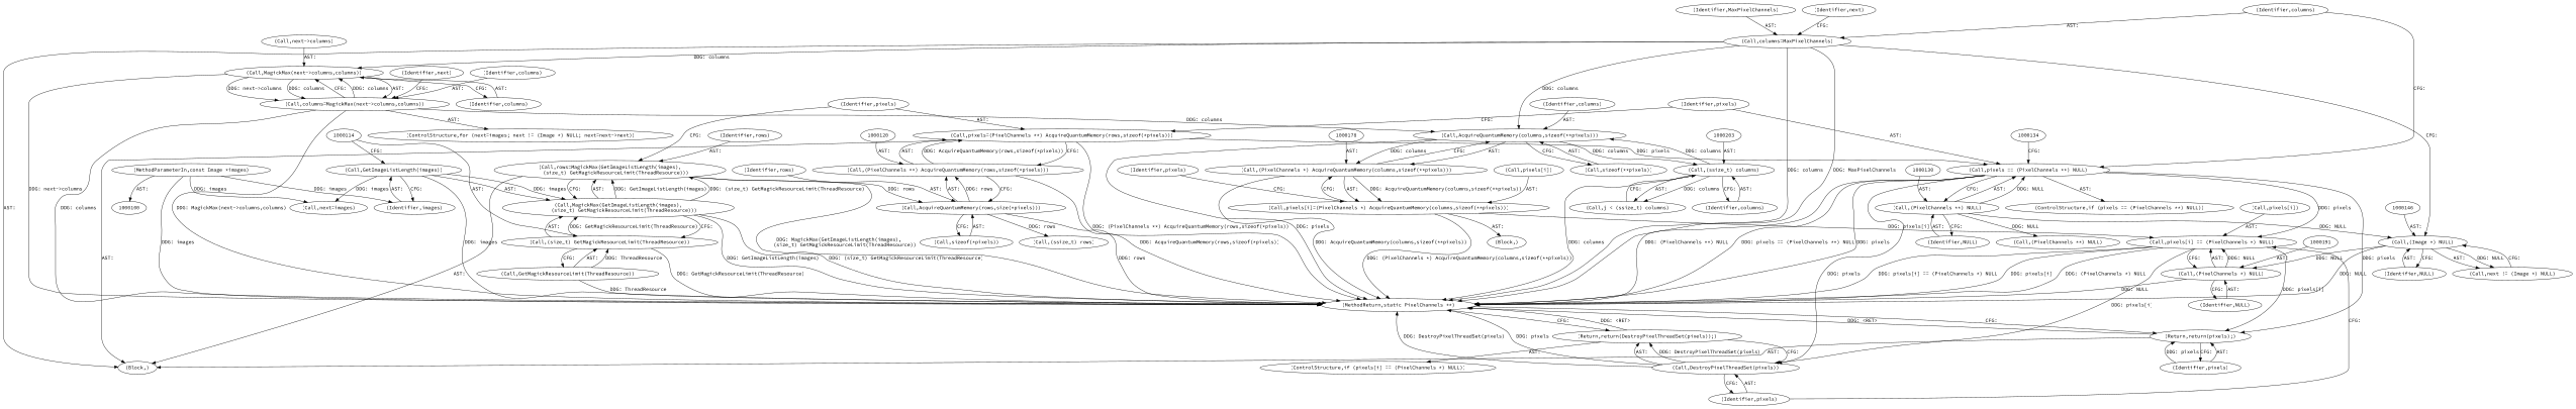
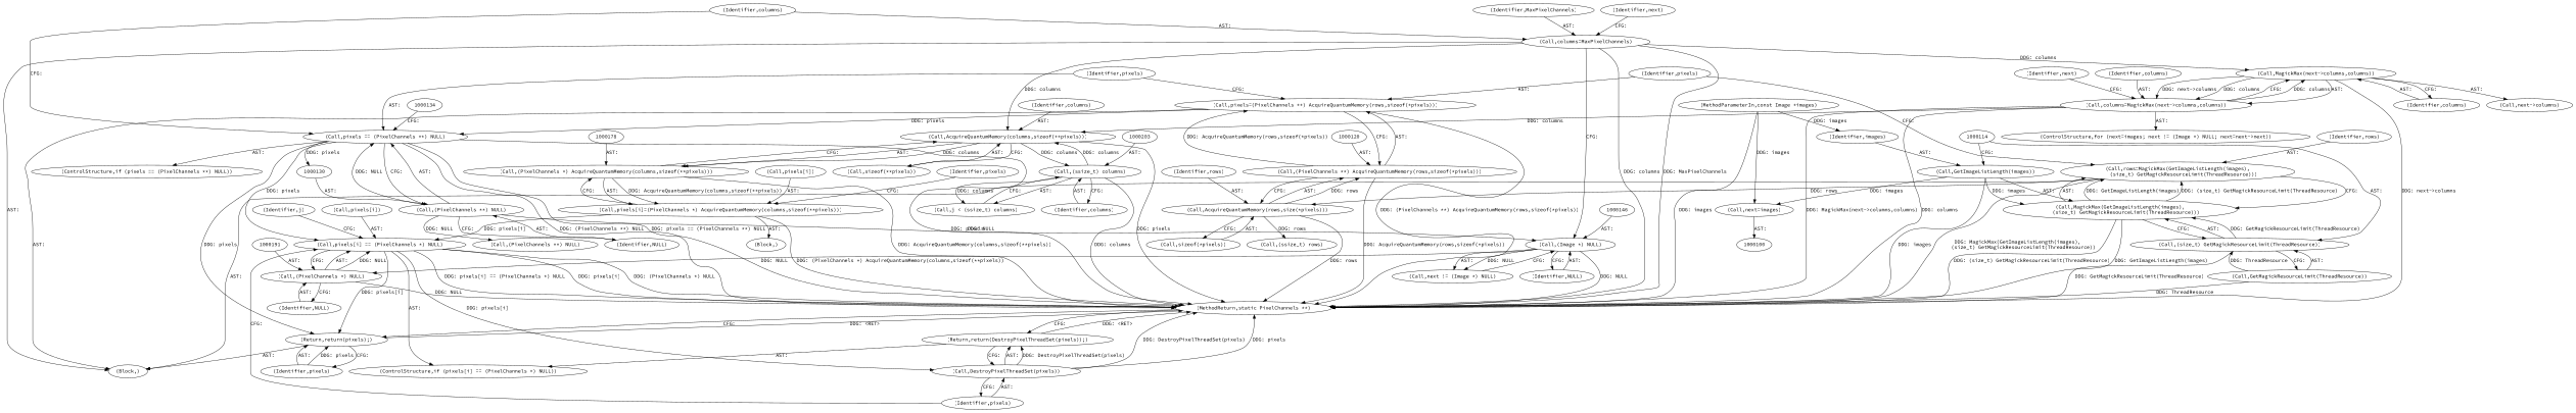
  digraph {
    fontname="Source Code Pro"
    node [fontname="Source Code Pro"]
    edge [fontname="Source Code Pro"]
    n1 [label="(Call,pixels[i] == (PixelChannels *) NULL)"]
    n2 [label="(Call,(PixelChannels *) NULL)"]
    n3 [label="(Call,DestroyPixelThreadSet(pixels))"]
    n4 [label="(Return,return(pixels);)"]
    n5 [label="(MethodReturn,static PixelChannels **)"]
    n6 [label="(ControlStructure,if (pixels[i] == (PixelChannels *) NULL))"]
    n7 [label="(Identifier,NULL)"]
    n8 [label="(Return,return(DestroyPixelThreadSet(pixels));)"]
    n9 [label="(Identifier,pixels)"]
    n10 [label="(Block,)"]
    n11 [label="(Identifier,pixels)"]
    n12 [label="(Call,pixels == (PixelChannels **) NULL)"]
    n13 [label="(Call,(PixelChannels **) NULL)"]
    n14 [label="(ControlStructure,if (pixels == (PixelChannels **) NULL))"]
    n15 [label="(Call,(Image *) NULL)"]
    n16 [label="(Identifier,NULL)"]
    n17 [label="(Call,(PixelChannels **) NULL)"]
    n18 [label="(Call,pixels=(PixelChannels **) AcquireQuantumMemory(rows,sizeof(*pixels)))"]
    n19 [label="(Call,(PixelChannels **) AcquireQuantumMemory(rows,sizeof(*pixels)))"]
    n20 [label="(Call,AcquireQuantumMemory(rows,size(*pixels)))"]
    n21 [label="(Call,(ssize_t) rows)"]
    n22 [label="(Call,sizeof(*pixels))"]
    n23 [label="(Call,rows=MagickMax(GetImageListLength(images),\n    (size_t) GetMagickResourceLimit(ThreadResource)))"]
    n24 [label="(Call,MagickMax(GetImageListLength(images),\n    (size_t) GetMagickResourceLimit(ThreadResource)))"]
    n25 [label="(Call,(size_t) GetMagickResourceLimit(ThreadResource))"]
    n26 [label="(Call,GetMagickResourceLimit(ThreadResource))"]
    n27 [label="(Call,GetImageListLength(images))"]
    n28 [label="(Identifier,images)"]
    n29 [label="(Call,next=images)"]
    n30 [label="(MethodParameterIn,const Image *images)"]
    1000100
    n32 [label="(Identifier,NULL)"]
    n33 [label="(Call,next != (Image *) NULL)"]
    n34 [label="(Call,pixels[i]=(PixelChannels *) AcquireQuantumMemory(columns,sizeof(**pixels)))"]
    n35 [label="(Call,(PixelChannels *) AcquireQuantumMemory(columns,sizeof(**pixels)))"]
    n36 [label="(Block,)"]
    n37 [label="(Call,AcquireQuantumMemory(columns,sizeof(**pixels)))"]
    n38 [label="(Call,(ssize_t) columns)"]
    n39 [label="(Call,sizeof(**pixels))"]
    n40 [label="(Identifier,columns)"]
    n41 [label="(Call,j < (ssize_t) columns)"]
    n42 [label="(Call,columns=MagickMax(next->columns,columns))"]
    n43 [label="(Call,MagickMax(next->columns,columns))"]
    n44 [label="(ControlStructure,for (next=images; next != (Image *) NULL; next=next->next))"]
    n45 [label="(Identifier,columns)"]
    n46 [label="(Call,columns=MaxPixelChannels)"]
    n47 [label="(Identifier,MaxPixelChannels)"]
    n48 [label="(Identifier,columns)"]
    n49 [label="(Identifier,rows)"]
    n50 [label="(Identifier,next)"]
    n51 [label="(Identifier,next)"]
+   n52 [label="(Identifier,j)"]
    n53 [label="(Call,next->columns)"]
    n54 [label="(Identifier,rows)"]
    n55 [label="(Identifier,columns)"]
    n56 [label="(Identifier,pixels)"]
    n57 [label="(Identifier,pixels)"]
    n58 [label="(Call,pixels[i])"]
    n59 [label="(Identifier,pixels)"]
    n60 [label="(Identifier,columns)"]
    n61 [label="(Call,pixels[i])"]
    1000134
    1000120
    1000114
    1000130
    1000178
    1000203
    1000191
    1000146
    n1 -> n2 [label="CFG: "]
    n1 -> n3 [label="DDG: pixels[i]"]
    n1 -> n4 [label="DDG: pixels[i]"]
    n1 -> n5 [label="DDG: pixels[i] == (PixelChannels *) NULL"]
    n1 -> n5 [label="DDG: pixels[i]"]
    n1 -> n5 [label="DDG: (PixelChannels *) NULL"]
+   n1 -> n6 [label="AST: "]
    n2 -> n1 [label="AST: "]
    n2 -> n1 [label="DDG: NULL"]
    n2 -> n5 [label="DDG: NULL"]
    n2 -> n7 [label="CFG: "]
    n3 -> n5 [label="DDG: DestroyPixelThreadSet(pixels)"]
    n3 -> n5 [label="DDG: pixels"]
    n3 -> n8 [label="AST: "]
    n3 -> n8 [label="DDG: DestroyPixelThreadSet(pixels)"]
    n3 -> n9 [label="CFG: "]
    n4 -> n5 [label="DDG: <RET>"]
    n4 -> n10 [label="AST: "]
    n4 -> n11 [label="CFG: "]
    n5 -> n4 [label="CFG: "]
    n5 -> n8 [label="CFG: "]
    n7 -> n2 [label="AST: "]
    n8 -> n3 [label="CFG: "]
    n8 -> n5 [label="DDG: <RET>"]
    n8 -> n6 [label="AST: "]
    n9 -> n1 [label="CFG: "]
    n9 -> n3 [label="AST: "]
    n11 -> n4 [label="AST: "]
    n11 -> n4 [label="DDG: pixels"]
    n12 -> n1 [label="DDG: pixels"]
-   n12 -> n3 [label="DDG: pixels"]
+   n12 -> 1000130 [label="DDG: pixels"]
    n12 -> n4 [label="DDG: pixels"]
    n12 -> n5 [label="DDG: (PixelChannels **) NULL"]
    n12 -> n5 [label="DDG: pixels == (PixelChannels **) NULL"]
    n12 -> n5 [label="DDG: pixels"]
    n12 -> n13 [label="CFG: "]
    n12 -> n14 [label="AST: "]
    n13 -> n12 [label="AST: "]
    n13 -> n12 [label="DDG: NULL"]
    n13 -> n15 [label="DDG: NULL"]
    n13 -> n16 [label="CFG: "]
    n13 -> n17 [label="DDG: NULL"]
    n15 -> n2 [label="DDG: NULL"]
    n15 -> n5 [label="DDG: NULL"]
    n15 -> n32 [label="CFG: "]
    n15 -> n33 [label="AST: "]
    n15 -> n33 [label="DDG: NULL"]
    n16 -> n13 [label="AST: "]
    n18 -> n5 [label="DDG: (PixelChannels **) AcquireQuantumMemory(rows,sizeof(*pixels))"]
    n18 -> n10 [label="AST: "]
    n18 -> n12 [label="DDG: pixels"]
    n18 -> n19 [label="CFG: "]
    n19 -> n5 [label="DDG: AcquireQuantumMemory(rows,sizeof(*pixels))"]
    n19 -> n18 [label="AST: "]
    n19 -> n18 [label="DDG: AcquireQuantumMemory(rows,sizeof(*pixels))"]
    n19 -> n20 [label="CFG: "]
    n20 -> n5 [label="DDG: rows"]
    n20 -> n19 [label="AST: "]
    n20 -> n19 [label="DDG: rows"]
    n20 -> n21 [label="DDG: rows"]
    n20 -> n22 [label="CFG: "]
    n22 -> n20 [label="AST: "]
    n23 -> n5 [label="DDG: MagickMax(GetImageListLength(images),\n    (size_t) GetMagickResourceLimit(ThreadResource))"]
    n23 -> n10 [label="AST: "]
    n23 -> n20 [label="DDG: rows"]
    n23 -> n24 [label="CFG: "]
    n24 -> n5 [label="DDG: (size_t) GetMagickResourceLimit(ThreadResource)"]
    n24 -> n5 [label="DDG: GetImageListLength(images)"]
    n24 -> n23 [label="AST: "]
    n24 -> n23 [label="DDG: GetImageListLength(images)"]
    n24 -> n23 [label="DDG: (size_t) GetMagickResourceLimit(ThreadResource)"]
    n24 -> n25 [label="CFG: "]
    n25 -> n5 [label="DDG: GetMagickResourceLimit(ThreadResource)"]
    n25 -> n24 [label="AST: "]
    n25 -> n24 [label="DDG: GetMagickResourceLimit(ThreadResource)"]
    n25 -> n26 [label="CFG: "]
    n26 -> n5 [label="DDG: ThreadResource"]
    n26 -> n25 [label="AST: "]
    n26 -> n25 [label="DDG: ThreadResource"]
    n27 -> n5 [label="DDG: images"]
    n27 -> n24 [label="AST: "]
    n27 -> n24 [label="DDG: images"]
-   n27 -> n28 [label="CFG: "]
    n27 -> n29 [label="DDG: images"]
    n28 -> n27 [label="AST: "]
    n30 -> n5 [label="DDG: images"]
    n30 -> n28 [label="DDG: images"]
    n30 -> n29 [label="DDG: images"]
-   n30 -> 1000100 [label="AST: "]
+   n29 -> 1000100 [label="AST: "]
    n32 -> n15 [label="AST: "]
    n33 -> n15 [label="CFG: "]
    n34 -> n1 [label="DDG: pixels[i]"]
    n34 -> n5 [label="DDG: (PixelChannels *) AcquireQuantumMemory(columns,sizeof(**pixels))"]
    n34 -> n35 [label="CFG: "]
    n34 -> n36 [label="AST: "]
    n35 -> n5 [label="DDG: AcquireQuantumMemory(columns,sizeof(**pixels))"]
    n35 -> n34 [label="AST: "]
    n35 -> n34 [label="DDG: AcquireQuantumMemory(columns,sizeof(**pixels))"]
    n35 -> n37 [label="CFG: "]
    n37 -> n5 [label="DDG: pixels"]
    n37 -> n35 [label="AST: "]
    n37 -> n35 [label="DDG: columns"]
    n37 -> n38 [label="DDG: columns"]
    n37 -> n39 [label="CFG: "]
    n38 -> n5 [label="DDG: columns"]
    n38 -> n37 [label="DDG: columns"]
    n38 -> n40 [label="CFG: "]
    n38 -> n41 [label="AST: "]
    n38 -> n41 [label="DDG: columns"]
    n39 -> n37 [label="AST: "]
    n40 -> n38 [label="AST: "]
    n41 -> n38 [label="CFG: "]
    n42 -> n5 [label="DDG: columns"]
    n42 -> n5 [label="DDG: MagickMax(next->columns,columns)"]
    n42 -> n37 [label="DDG: columns"]
    n42 -> n43 [label="CFG: "]
    n42 -> n43 [label="DDG: columns"]
    n42 -> n44 [label="AST: "]
    n43 -> n5 [label="DDG: next->columns"]
    n43 -> n42 [label="AST: "]
    n43 -> n42 [label="DDG: next->columns"]
    n43 -> n42 [label="DDG: columns"]
    n43 -> n45 [label="CFG: "]
    n45 -> n43 [label="AST: "]
    n46 -> n5 [label="DDG: columns"]
    n46 -> n5 [label="DDG: MaxPixelChannels"]
    n46 -> n10 [label="AST: "]
    n46 -> n15 [label="CFG: "]
    n46 -> n37 [label="DDG: columns"]
    n46 -> n43 [label="DDG: columns"]
    n47 -> n46 [label="AST: "]
    n48 -> n12 [label="CFG: "]
    n48 -> n46 [label="AST: "]
    n49 -> n23 [label="AST: "]
    n50 -> n42 [label="CFG: "]
    n51 -> n46 [label="CFG: "]
-   n53 -> n43 [label="AST: "]
+   n52 -> n1 [label="CFG: "]
+   n43 -> n53 [label="AST: "]
    n54 -> n20 [label="AST: "]
    n55 -> n37 [label="AST: "]
    n56 -> n18 [label="AST: "]
    n56 -> n23 [label="CFG: "]
    n57 -> n34 [label="CFG: "]
    n58 -> n1 [label="AST: "]
    n59 -> n12 [label="AST: "]
    n59 -> n18 [label="CFG: "]
    n60 -> n42 [label="AST: "]
    n61 -> n34 [label="AST: "]
    1000134 -> n12 [label="CFG: "]
    1000120 -> n19 [label="AST: "]
    1000114 -> n25 [label="AST: "]
    1000114 -> n27 [label="CFG: "]
    1000130 -> n13 [label="AST: "]
    1000178 -> n35 [label="AST: "]
    1000203 -> n38 [label="AST: "]
    1000191 -> n2 [label="AST: "]
    1000146 -> n15 [label="AST: "]
  }
